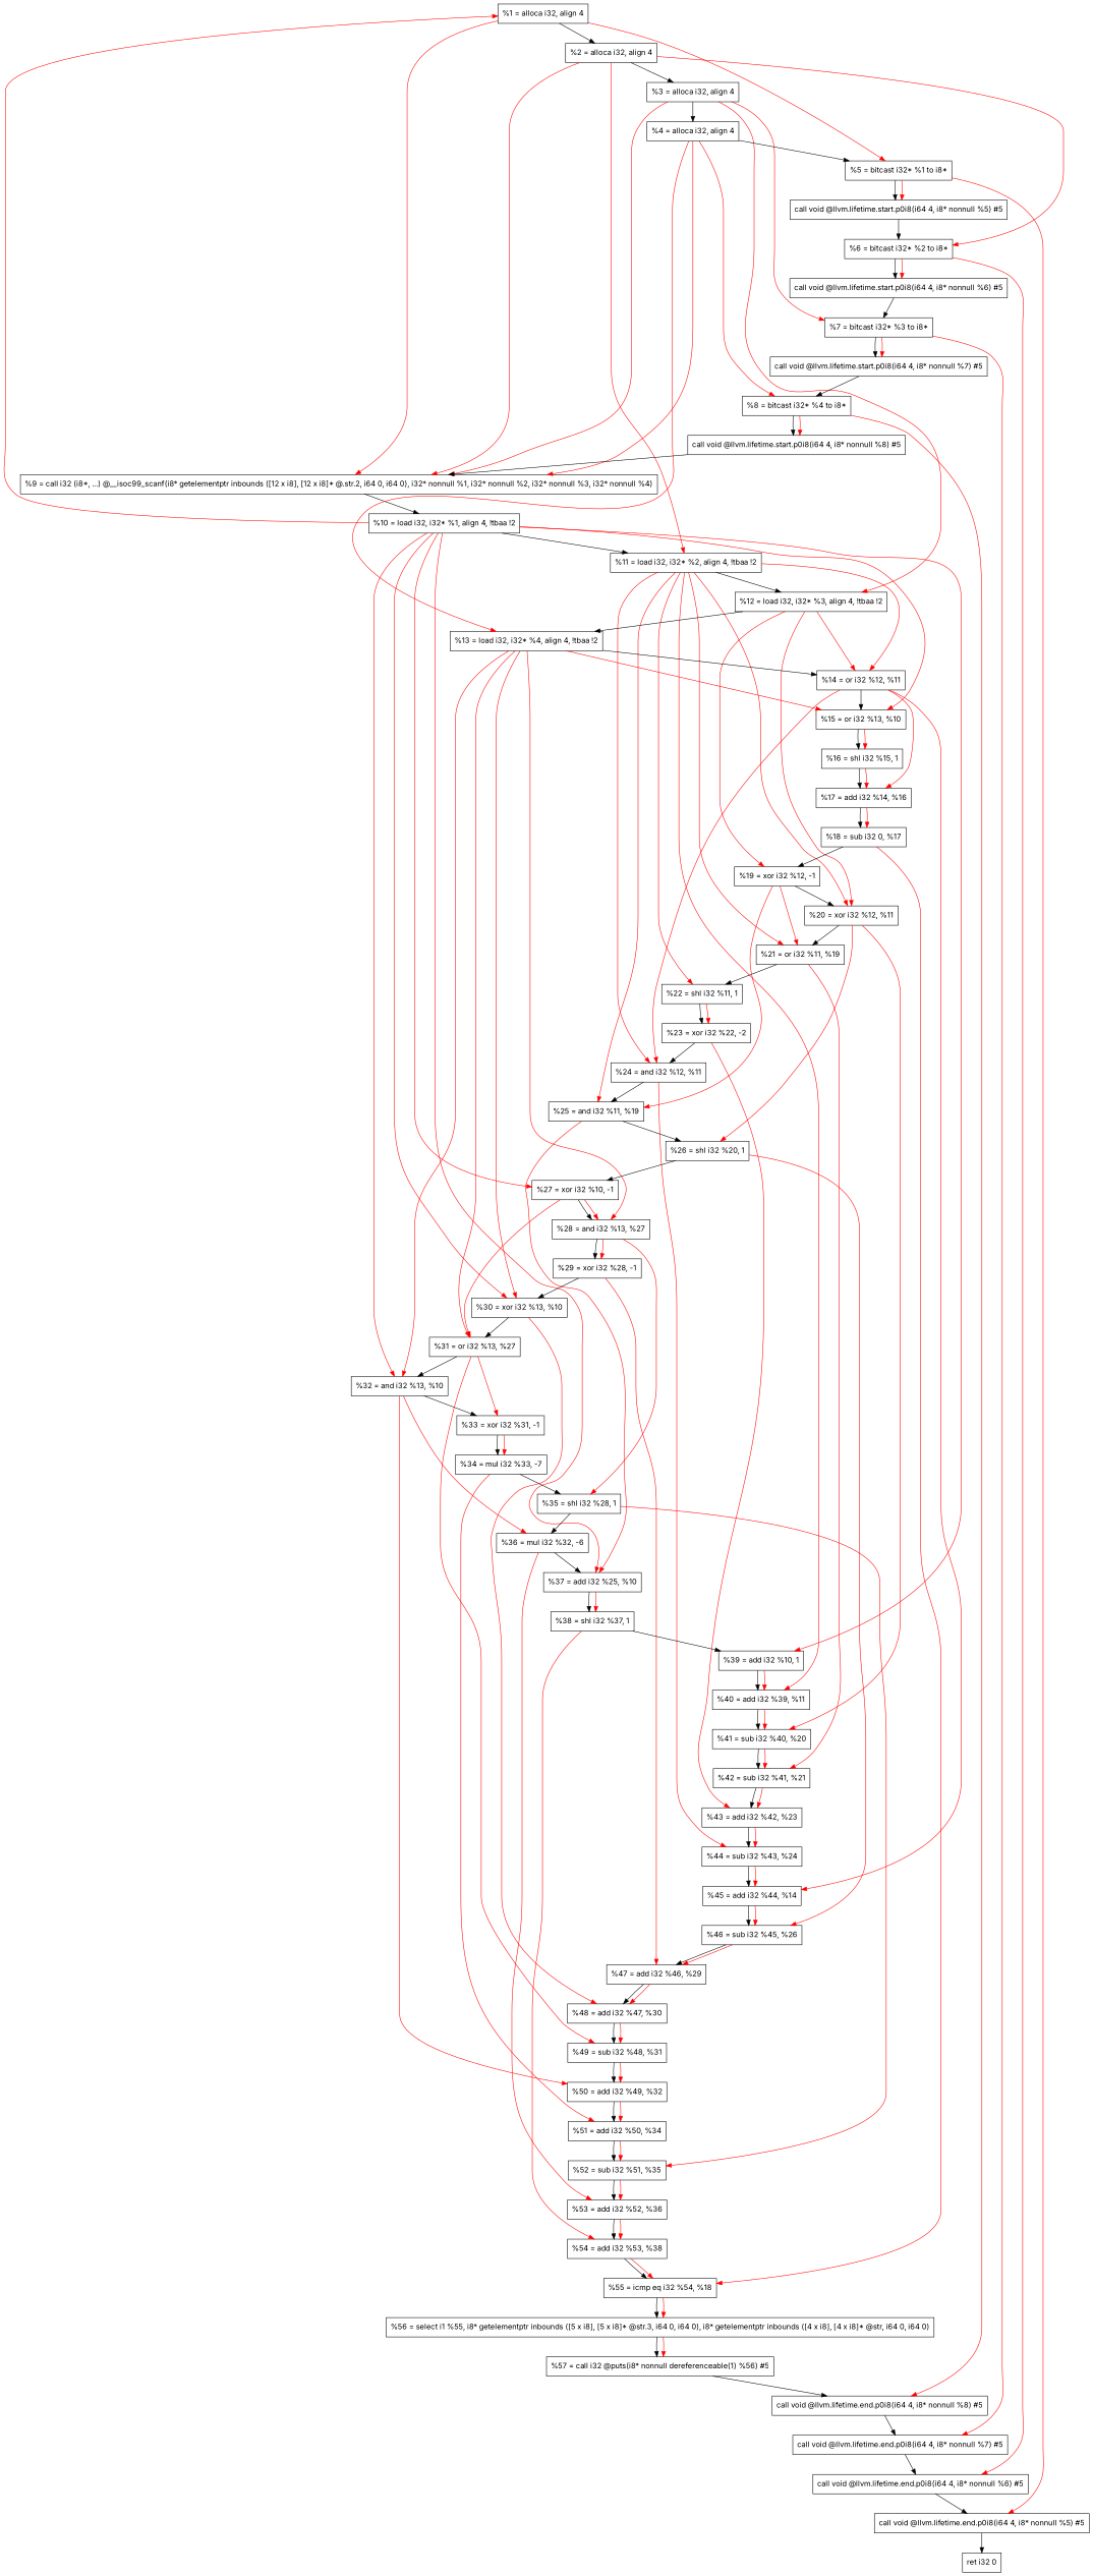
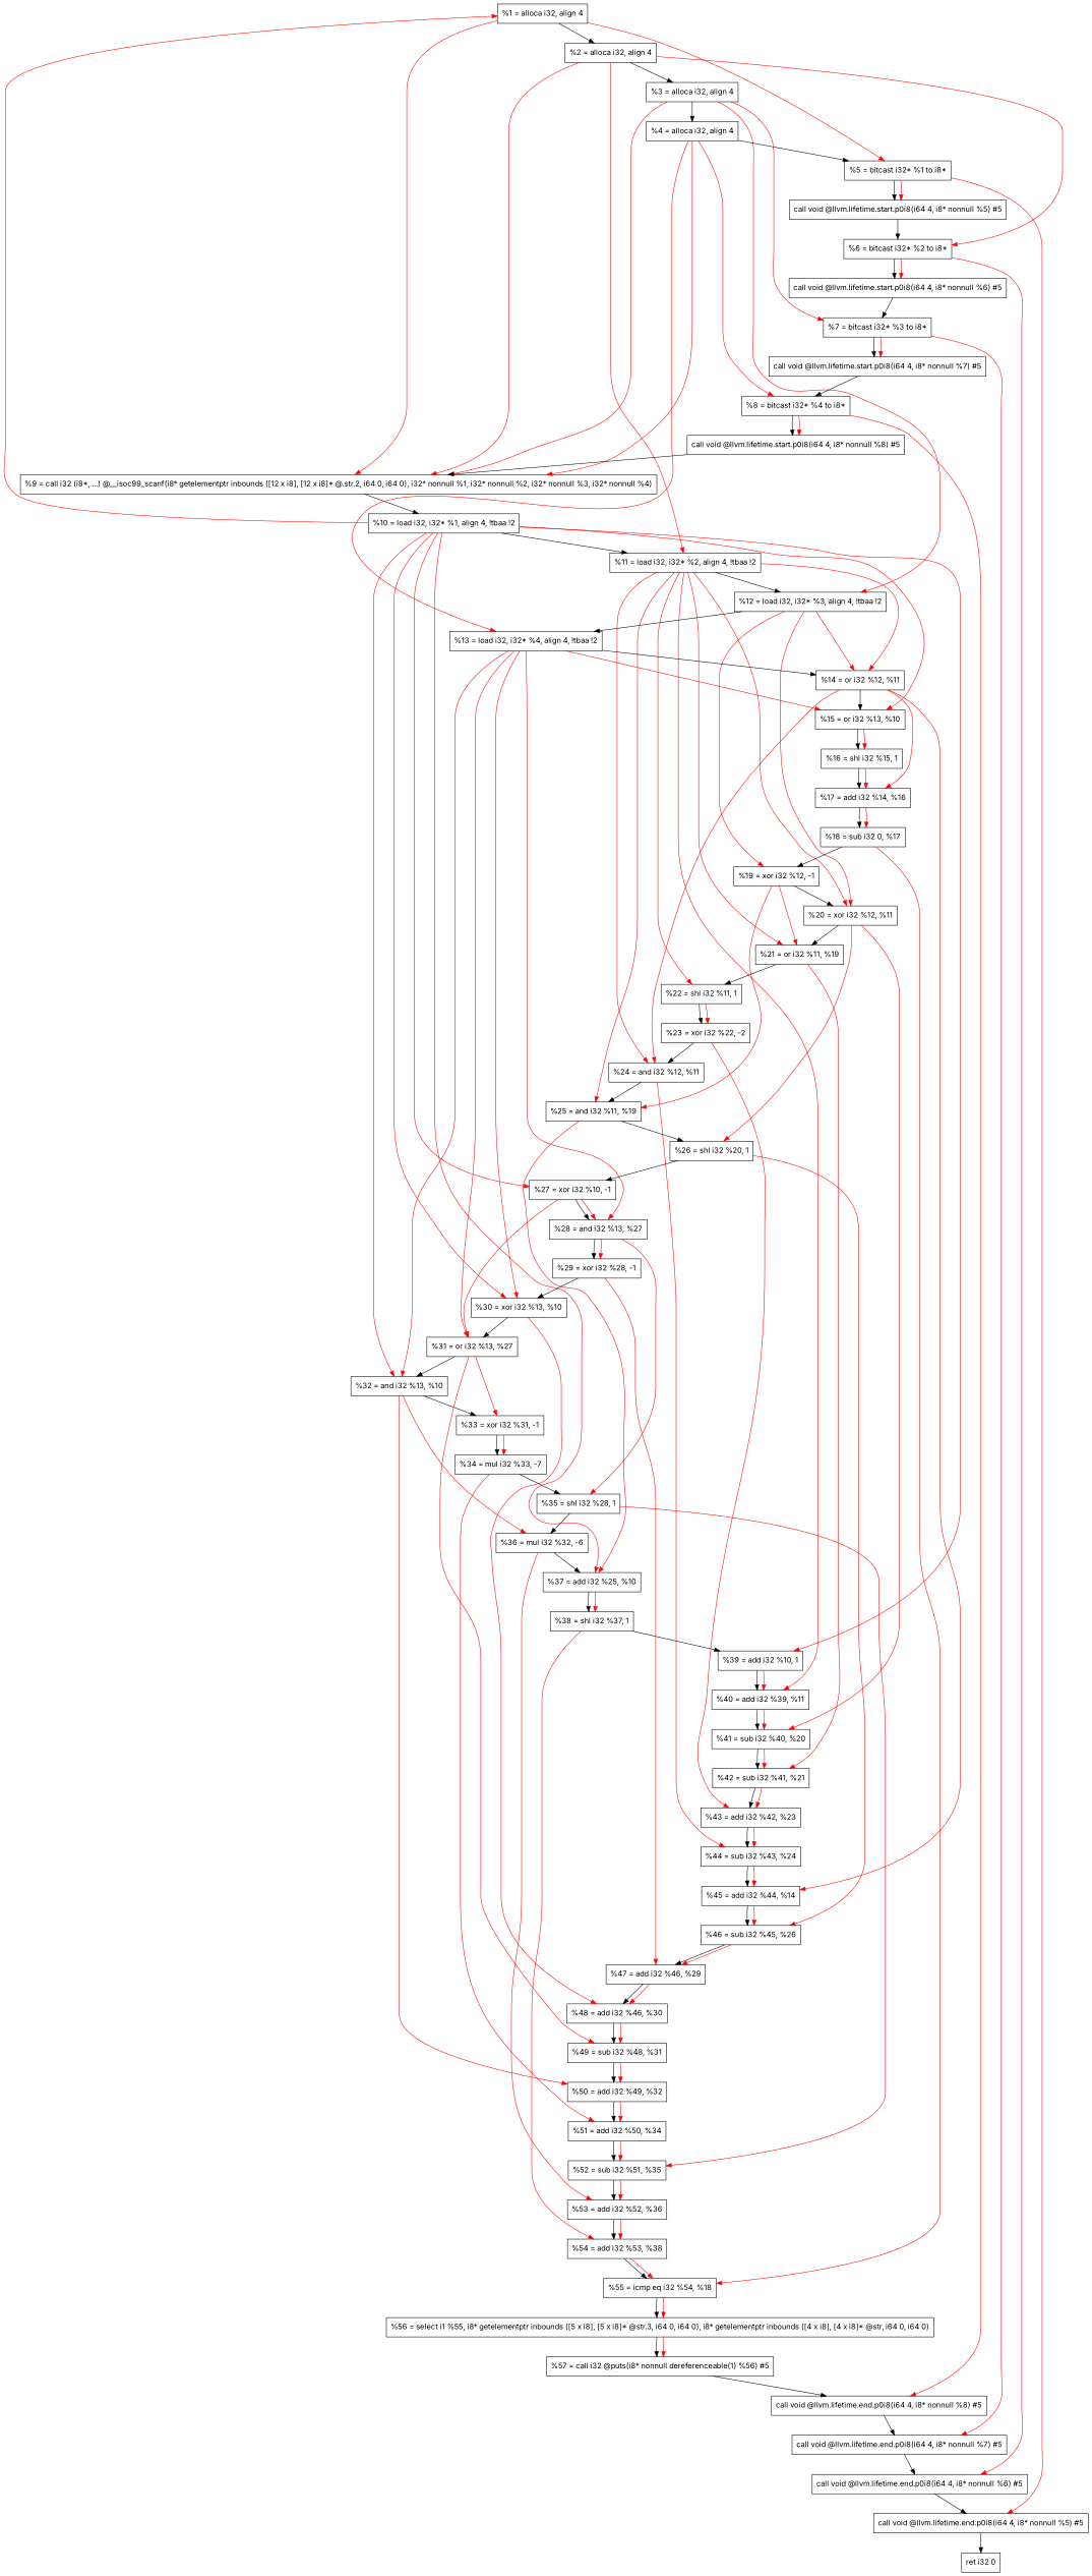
  digraph {
    fontname=Inter
    node [fontname=Inter shape=record]
    edge [fontname=Inter color=red]
    n1 [label="  %1 = alloca i32, align 4"]
    n2 [label="  %2 = alloca i32, align 4"]
    n3 [label="  %5 = bitcast i32* %1 to i8*"]
    n4 [label="  %9 = call i32 (i8*, ...) @__isoc99_scanf(i8* getelementptr inbounds ([12 x i8], [12 x i8]* @.str.2, i64 0, i64 0), i32* nonnull %1, i32* nonnull %2, i32* nonnull %3, i32* nonnull %4)"]
    n5 [label="  %3 = alloca i32, align 4"]
    n6 [label="  %6 = bitcast i32* %2 to i8*"]
    n7 [label="  %11 = load i32, i32* %2, align 4, !tbaa !2"]
    n8 [label="  call void @llvm.lifetime.start.p0i8(i64 4, i8* nonnull %5) #5"]
    n9 [label="  call void @llvm.lifetime.end.p0i8(i64 4, i8* nonnull %5) #5"]
    n10 [label="  %10 = load i32, i32* %1, align 4, !tbaa !2"]
    n11 [label="  %15 = or i32 %13, %10"]
    n12 [label="  %27 = xor i32 %10, -1"]
    n13 [label="  %30 = xor i32 %13, %10"]
    n14 [label="  %32 = and i32 %13, %10"]
    n15 [label="  %37 = add i32 %25, %10"]
    n16 [label="  %39 = add i32 %10, 1"]
    n17 [label="  %4 = alloca i32, align 4"]
    n18 [label="  %7 = bitcast i32* %3 to i8*"]
    n19 [label="  %12 = load i32, i32* %3, align 4, !tbaa !2"]
    n20 [label="  call void @llvm.lifetime.start.p0i8(i64 4, i8* nonnull %6) #5"]
    n21 [label="  call void @llvm.lifetime.end.p0i8(i64 4, i8* nonnull %6) #5"]
    n22 [label="  %14 = or i32 %12, %11"]
    n23 [label="  %20 = xor i32 %12, %11"]
    n24 [label="  %21 = or i32 %11, %19"]
    n25 [label="  %22 = shl i32 %11, 1"]
    n26 [label="  %24 = and i32 %12, %11"]
    n27 [label="  %25 = and i32 %11, %19"]
    n28 [label="  %40 = add i32 %39, %11"]
    n29 [label="  %8 = bitcast i32* %4 to i8*"]
    n30 [label="  %13 = load i32, i32* %4, align 4, !tbaa !2"]
    n31 [label="  call void @llvm.lifetime.start.p0i8(i64 4, i8* nonnull %7) #5"]
    n32 [label="  call void @llvm.lifetime.end.p0i8(i64 4, i8* nonnull %7) #5"]
    n33 [label="  %19 = xor i32 %12, -1"]
    n34 [label="  call void @llvm.lifetime.start.p0i8(i64 4, i8* nonnull %8) #5"]
    n35 [label="  call void @llvm.lifetime.end.p0i8(i64 4, i8* nonnull %8) #5"]
    n36 [label="  %28 = and i32 %13, %27"]
    n37 [label="  %31 = or i32 %13, %27"]
    n38 [label="  ret i32 0"]
    n39 [label="  %16 = shl i32 %15, 1"]
-   n40 [label="  %48 = add i32 %47, %30"]
+   n40 [label="%48 = add i32 %46, %30"]
    n41 [label="  %33 = xor i32 %31, -1"]
    n42 [label="  %36 = mul i32 %32, -6"]
    n43 [label="  %50 = add i32 %49, %32"]
    n44 [label="  %38 = shl i32 %37, 1"]
    n45 [label="  %17 = add i32 %14, %16"]
    n46 [label="  %45 = add i32 %44, %14"]
    n47 [label="  %26 = shl i32 %20, 1"]
    n48 [label="  %41 = sub i32 %40, %20"]
    n49 [label="  %42 = sub i32 %41, %21"]
    n50 [label="  %23 = xor i32 %22, -2"]
    n51 [label="  %44 = sub i32 %43, %24"]
    n52 [label="  %29 = xor i32 %28, -1"]
    n53 [label="  %35 = shl i32 %28, 1"]
    n54 [label="  %49 = sub i32 %48, %31"]
    n55 [label="  %18 = sub i32 0, %17"]
    n56 [label="  %46 = sub i32 %45, %26"]
    n57 [label="  %55 = icmp eq i32 %54, %18"]
    n58 [label="  %56 = select i1 %55, i8* getelementptr inbounds ([5 x i8], [5 x i8]* @str.3, i64 0, i64 0), i8* getelementptr inbounds ([4 x i8], [4 x i8]* @str, i64 0, i64 0)"]
    n59 [label="  %43 = add i32 %42, %23"]
    n60 [label="  %47 = add i32 %46, %29"]
    n61 [label="  %52 = sub i32 %51, %35"]
    n62 [label="  %34 = mul i32 %33, -7"]
    n63 [label="  %53 = add i32 %52, %36"]
    n64 [label="  %51 = add i32 %50, %34"]
    n65 [label="  %54 = add i32 %53, %38"]
    n66 [label="  %57 = call i32 @puts(i8* nonnull dereferenceable(1) %56) #5"]
    n1 -> n2 [color=""]
    n1 -> n3
    n1 -> n4
    n2 -> n4
    n2 -> n5 [color=""]
    n2 -> n6
    n2 -> n7
    n3 -> n8 [color=""]
    n3 -> n8
    n3 -> n9
    n4 -> n10 [color=""]
    n5 -> n4
    n5 -> n17 [color=""]
    n5 -> n18
    n5 -> n19
    n6 -> n20 [color=""]
    n6 -> n20
    n6 -> n21
    n7 -> n19 [color=""]
    n7 -> n22
    n7 -> n23
    n7 -> n24
    n7 -> n25
    n7 -> n26
    n7 -> n27
    n7 -> n28
    n8 -> n6 [color=""]
    n9 -> n38 [color=""]
    n10 -> n1
    n10 -> n7 [color=""]
    n10 -> n11
    n10 -> n12
    n10 -> n13
    n10 -> n14
    n10 -> n15
    n10 -> n16
    n11 -> n39 [color=""]
    n11 -> n39
    n12 -> n36 [color=""]
    n12 -> n36
    n12 -> n37
    n13 -> n37 [color=""]
    n13 -> n40
    n14 -> n41 [color=""]
    n14 -> n42
    n14 -> n43
    n15 -> n44 [color=""]
    n15 -> n44
    n16 -> n28 [color=""]
    n16 -> n28
    n17 -> n3 [color=""]
    n17 -> n4
    n17 -> n29
    n17 -> n30
    n18 -> n31 [color=""]
    n18 -> n31
    n18 -> n32
    n19 -> n22
    n19 -> n23
    n19 -> n30 [color=""]
    n19 -> n33
    n20 -> n18 [color=""]
    n21 -> n9 [color=""]
    n22 -> n11 [color=""]
    n22 -> n26
    n22 -> n45
    n22 -> n46
    n23 -> n24 [color=""]
    n23 -> n47
    n23 -> n48
    n24 -> n25 [color=""]
    n24 -> n49
    n25 -> n50 [color=""]
    n25 -> n50
    n26 -> n27 [color=""]
    n26 -> n51
    n27 -> n15
    n27 -> n47 [color=""]
    n28 -> n48 [color=""]
    n28 -> n48
    n29 -> n34 [color=""]
    n29 -> n34
    n29 -> n35
    n30 -> n11
    n30 -> n13
    n30 -> n14
    n30 -> n22 [color=""]
    n30 -> n36
    n30 -> n37
    n31 -> n29 [color=""]
    n32 -> n21 [color=""]
    n33 -> n23 [color=""]
    n33 -> n24
    n33 -> n27
    n34 -> n4 [color=""]
    n35 -> n32 [color=""]
    n36 -> n52 [color=""]
    n36 -> n52
    n36 -> n53
    n37 -> n14 [color=""]
    n37 -> n41
    n37 -> n54
    n39 -> n45 [color=""]
    n39 -> n45
    n40 -> n54 [color=""]
    n40 -> n54
    n41 -> n62 [color=""]
    n41 -> n62
    n42 -> n15 [color=""]
    n42 -> n63
    n43 -> n64 [color=""]
    n43 -> n64
    n44 -> n16 [color=""]
    n44 -> n65
    n45 -> n55 [color=""]
    n45 -> n55
    n46 -> n56 [color=""]
    n46 -> n56
    n47 -> n12 [color=""]
    n47 -> n56
    n48 -> n49 [color=""]
    n48 -> n49
    n49 -> n59 [color=""]
    n49 -> n59
    n50 -> n26 [color=""]
    n50 -> n59
    n51 -> n46 [color=""]
    n51 -> n46
    n52 -> n13 [color=""]
    n52 -> n60
    n53 -> n42 [color=""]
    n53 -> n61
    n54 -> n43 [color=""]
    n54 -> n43
    n55 -> n33 [color=""]
    n55 -> n57
    n56 -> n60 [color=""]
    n56 -> n60
    n57 -> n58 [color=""]
    n57 -> n58
    n58 -> n66 [color=""]
    n58 -> n66
    n59 -> n51 [color=""]
    n59 -> n51
    n60 -> n40 [color=""]
    n60 -> n40
    n61 -> n63 [color=""]
    n61 -> n63
    n62 -> n53 [color=""]
    n62 -> n64
    n63 -> n65 [color=""]
    n63 -> n65
    n64 -> n61 [color=""]
    n64 -> n61
    n65 -> n57 [color=""]
    n65 -> n57
    n66 -> n35 [color=""]
  }
